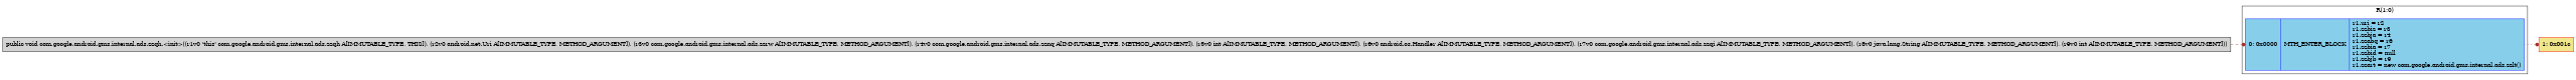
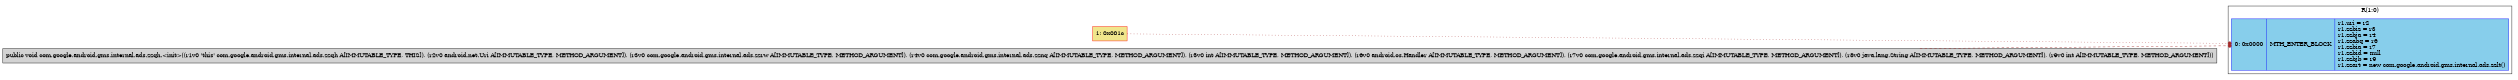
  digraph {
    rankdir=LR
    node [shape=record style=filled]
    edge [color=brown arrowhead=dot]
    n1 [color=blue label="{0\:\ 0x0000|MTH_ENTER_BLOCK\l|r1.uri = r2\lr1.zzbiz = r3\lr1.zzbja = r4\lr1.zzabq = r6\lr1.zzbia = r7\lr1.zzbid = null\lr1.zzbjb = r9\lr1.zzart = new com.google.android.gms.internal.ads.zzlt()\l}" fillcolor=skyblue]
    n2 [color=red label="{1\:\ 0x001c}" fillcolor=khaki]
    n3 [label="{public void com.google.android.gms.internal.ads.zzqh.\<init\>((r1v0 'this' com.google.android.gms.internal.ads.zzqh A[IMMUTABLE_TYPE, THIS]), (r2v0 android.net.Uri A[IMMUTABLE_TYPE, METHOD_ARGUMENT]), (r3v0 com.google.android.gms.internal.ads.zzrw A[IMMUTABLE_TYPE, METHOD_ARGUMENT]), (r4v0 com.google.android.gms.internal.ads.zznq A[IMMUTABLE_TYPE, METHOD_ARGUMENT]), (r5v0 int A[IMMUTABLE_TYPE, METHOD_ARGUMENT]), (r6v0 android.os.Handler A[IMMUTABLE_TYPE, METHOD_ARGUMENT]), (r7v0 com.google.android.gms.internal.ads.zzqi A[IMMUTABLE_TYPE, METHOD_ARGUMENT]), (r8v0 java.lang.String A[IMMUTABLE_TYPE, METHOD_ARGUMENT]), (r9v0 int A[IMMUTABLE_TYPE, METHOD_ARGUMENT])) }" fillcolor=lightgrey]
    subgraph cluster_1 {
      label="R(1:0)"
      n1
    }
-   n1 -> n2 [style=dotted]
+   n2 -> n1 [style=dotted]
    n3 -> n1 [style=dashed]
  }
